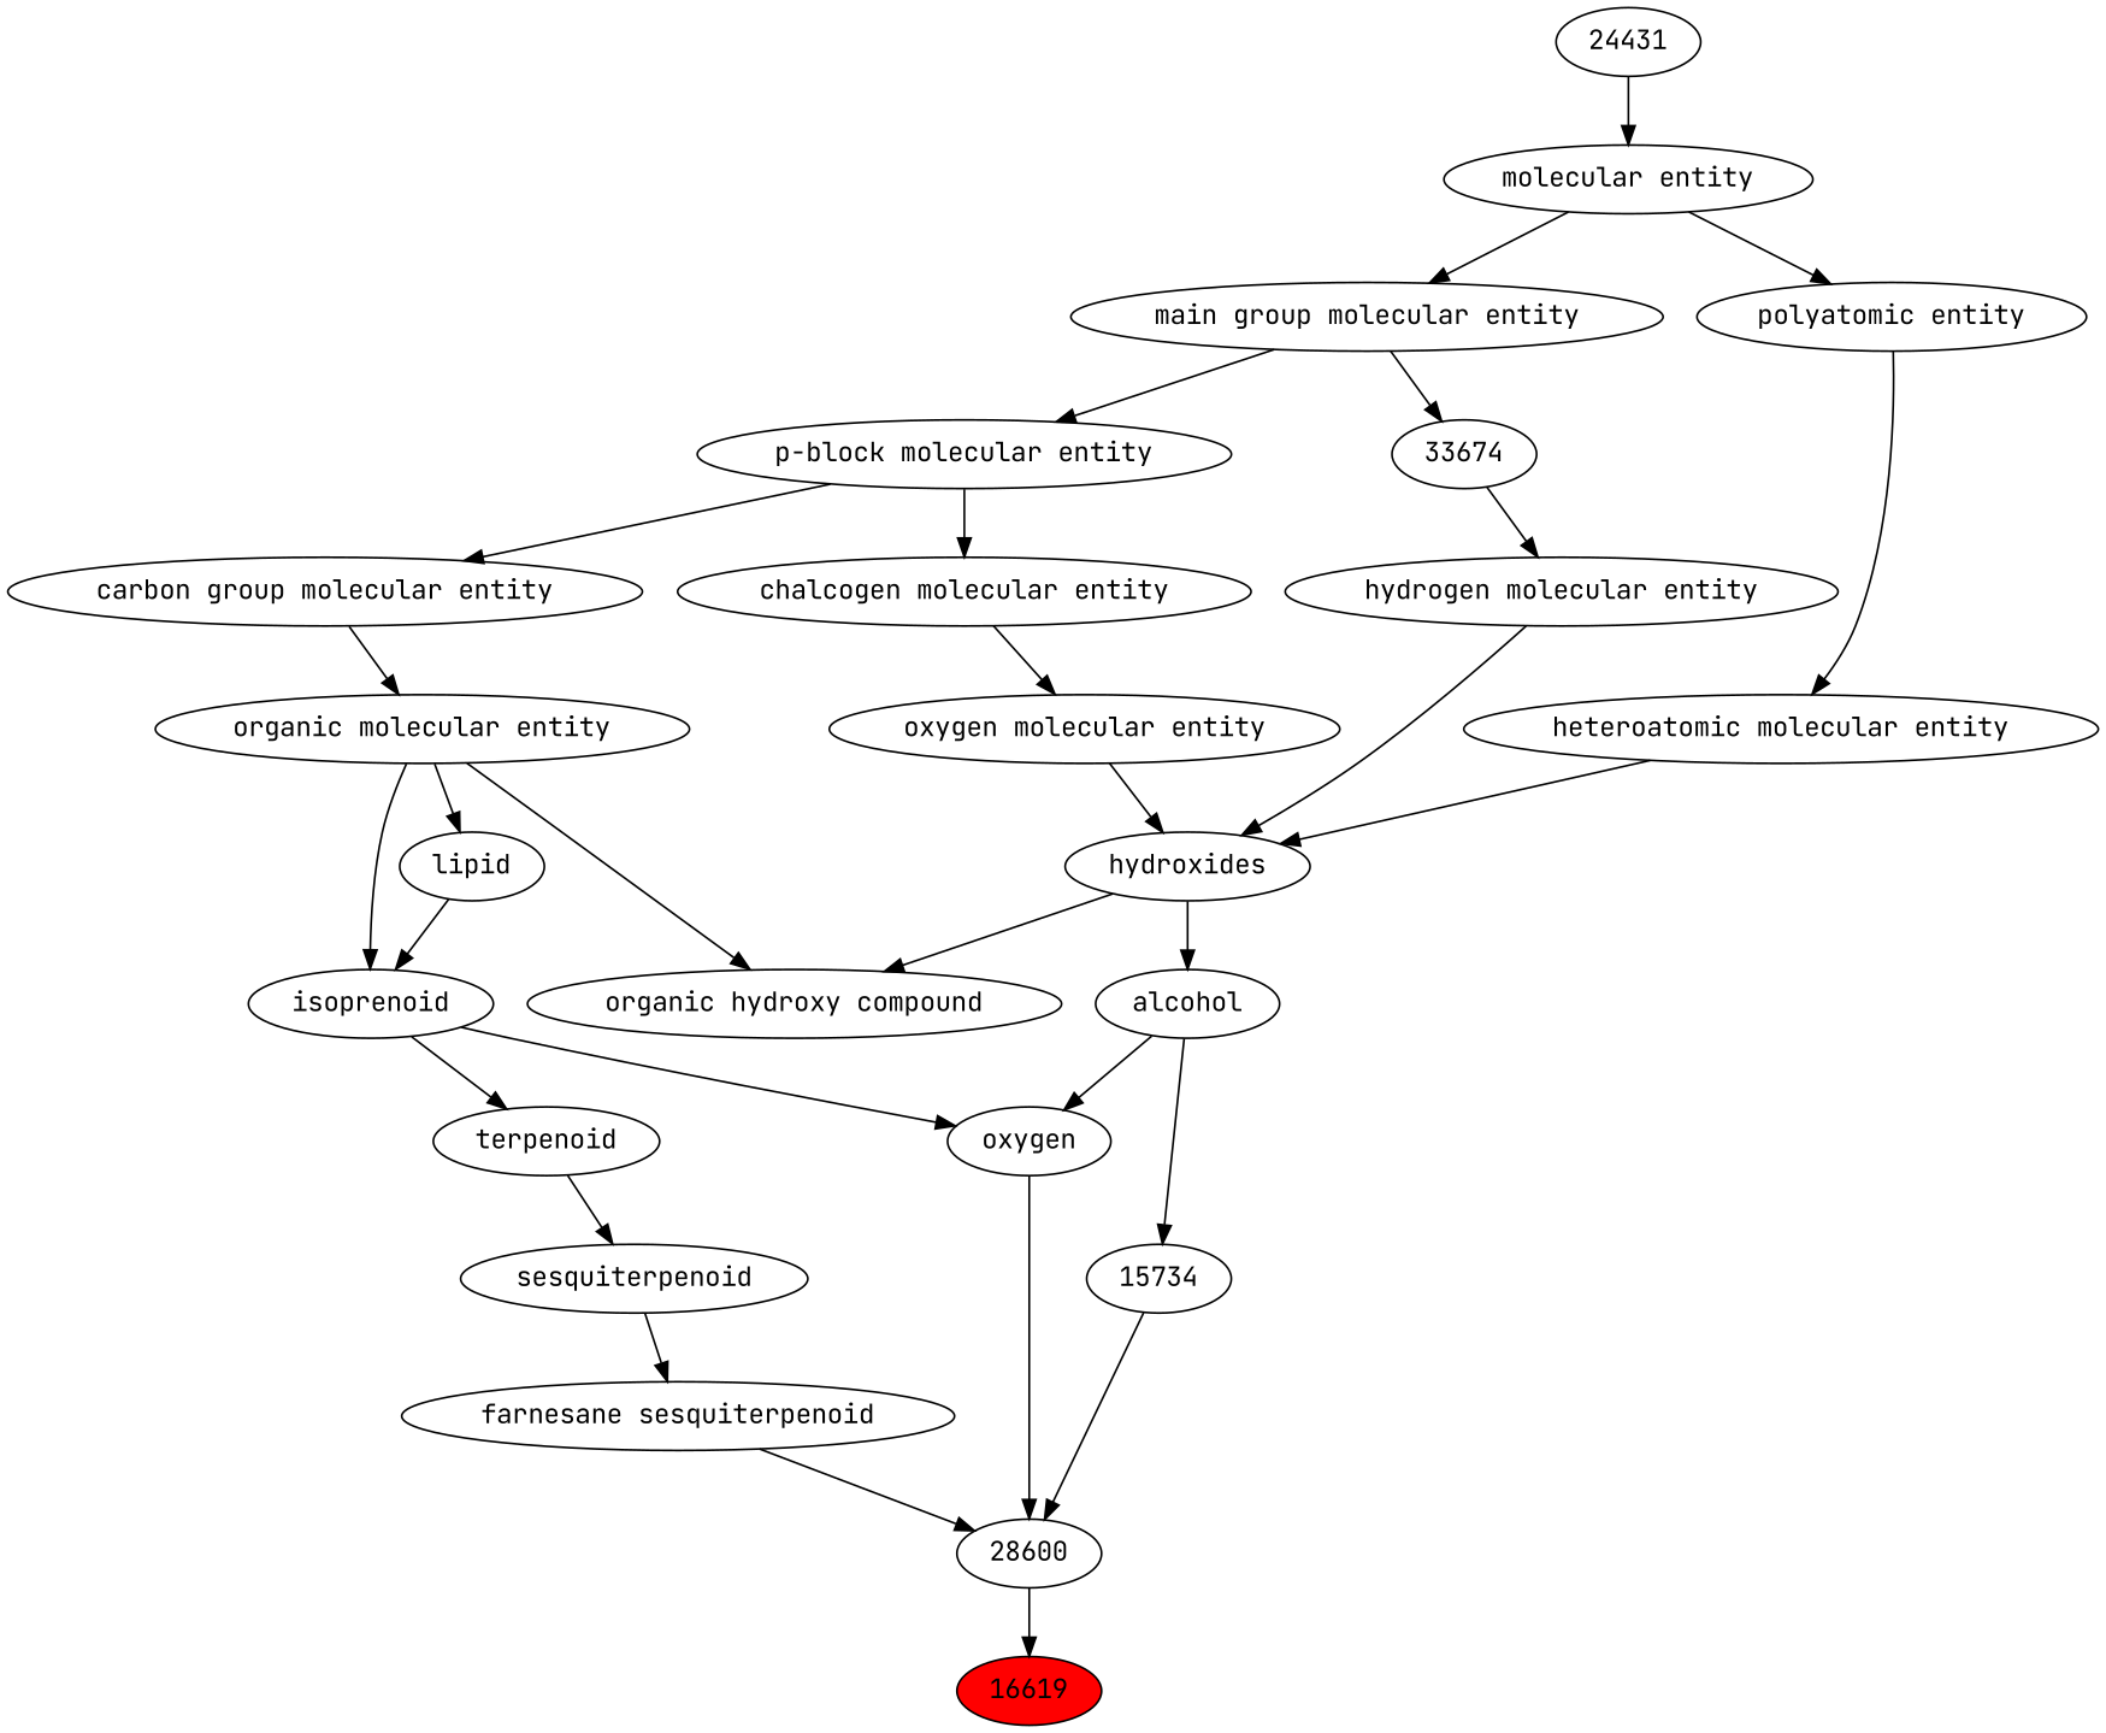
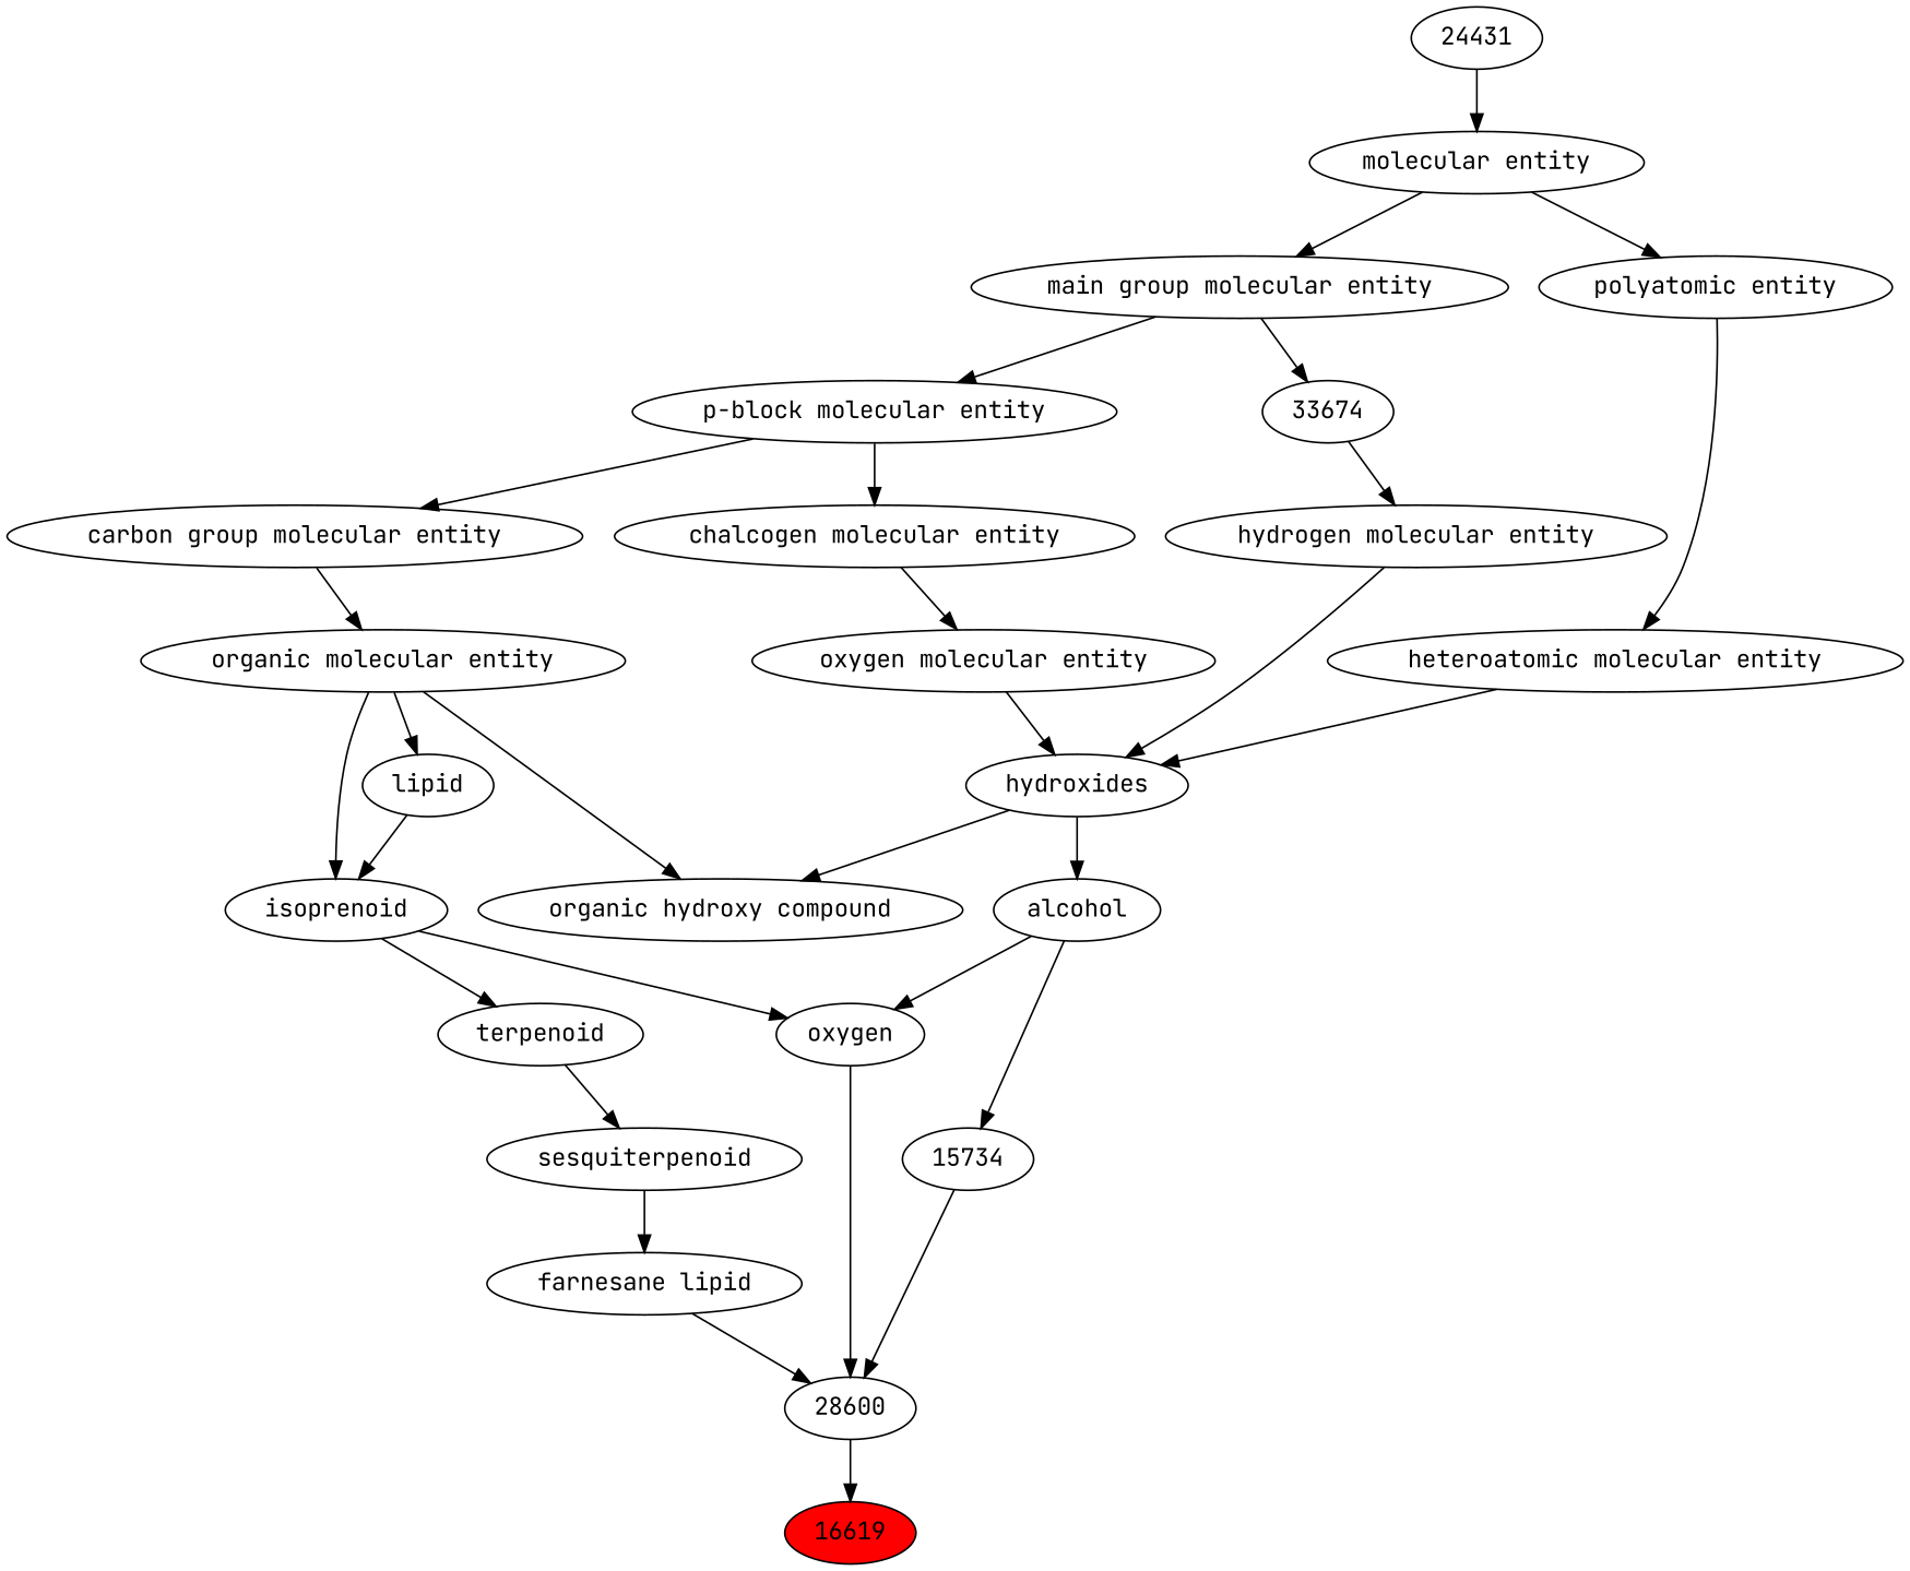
  digraph {
    fontname="JetBrains Mono"
    node [fontname="JetBrains Mono"]
    edge [fontname="JetBrains Mono"]
    n1 [fillcolor=red label=16619 style=filled]
    n2 [label=28600]
-   n3 [label="farnesane sesquiterpenoid"]
+   n3 [label="farnesane lipid"]
    n4 [label=15734]
    n5 [label=oxygen]
    n6 [label=sesquiterpenoid]
    n7 [label=alcohol]
    n8 [label=isoprenoid]
    n9 [label=terpenoid]
    n10 [label="organic hydroxy compound"]
    n11 [label=lipid]
    n12 [label="organic molecular entity"]
    n13 [label=hydroxides]
    n14 [label="carbon group molecular entity"]
    n15 [label="oxygen molecular entity"]
    n16 [label="hydrogen molecular entity"]
    n17 [label="heteroatomic molecular entity"]
    n18 [label="p-block molecular entity"]
    n19 [label="chalcogen molecular entity"]
    n20 [label=33674]
    n21 [label="polyatomic entity"]
    n22 [label="main group molecular entity"]
    n23 [label="molecular entity"]
    n24 [label=24431]
    n2 -> n1
    n3 -> n2
    n4 -> n2
    n5 -> n2
    n6 -> n3
    n7 -> n4
    n7 -> n5
    n8 -> n5
    n8 -> n9
    n9 -> n6
    n11 -> n8
    n12 -> n8
    n12 -> n10
    n12 -> n11
    n13 -> n7
    n13 -> n10
    n14 -> n12
    n15 -> n13
    n16 -> n13
    n17 -> n13
    n18 -> n14
    n18 -> n19
    n19 -> n15
    n20 -> n16
    n21 -> n17
    n22 -> n18
    n22 -> n20
    n23 -> n21
    n23 -> n22
    n24 -> n23
  }
